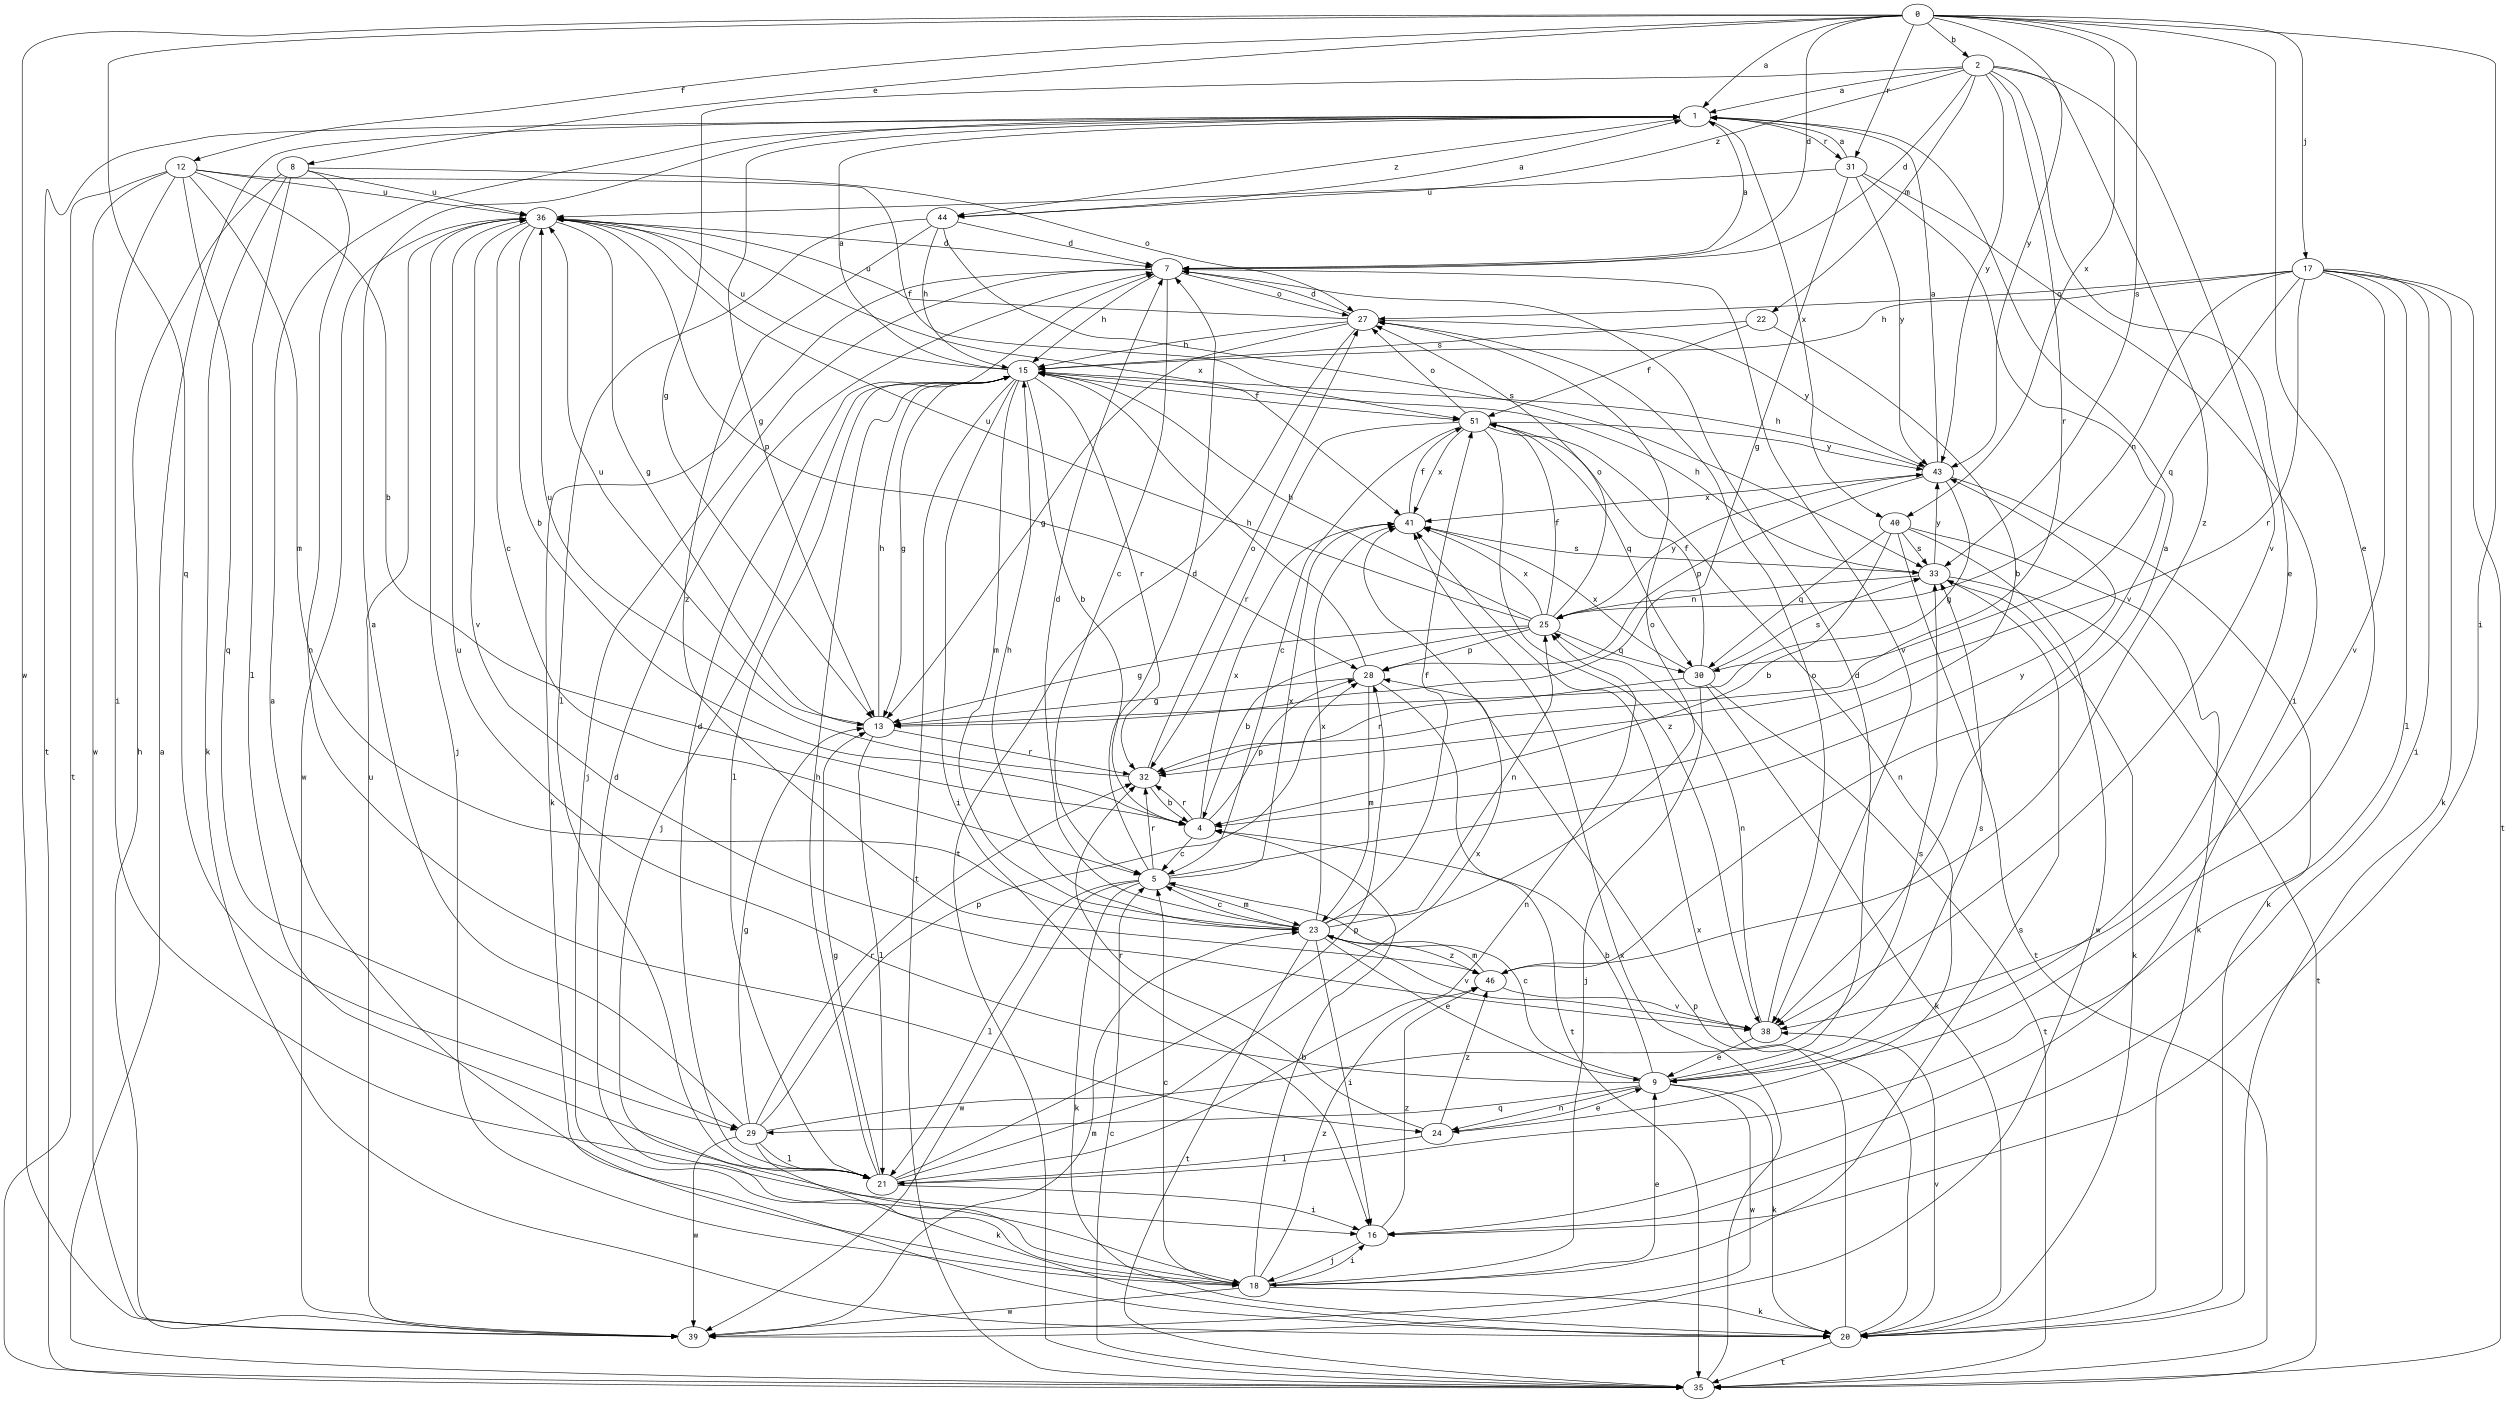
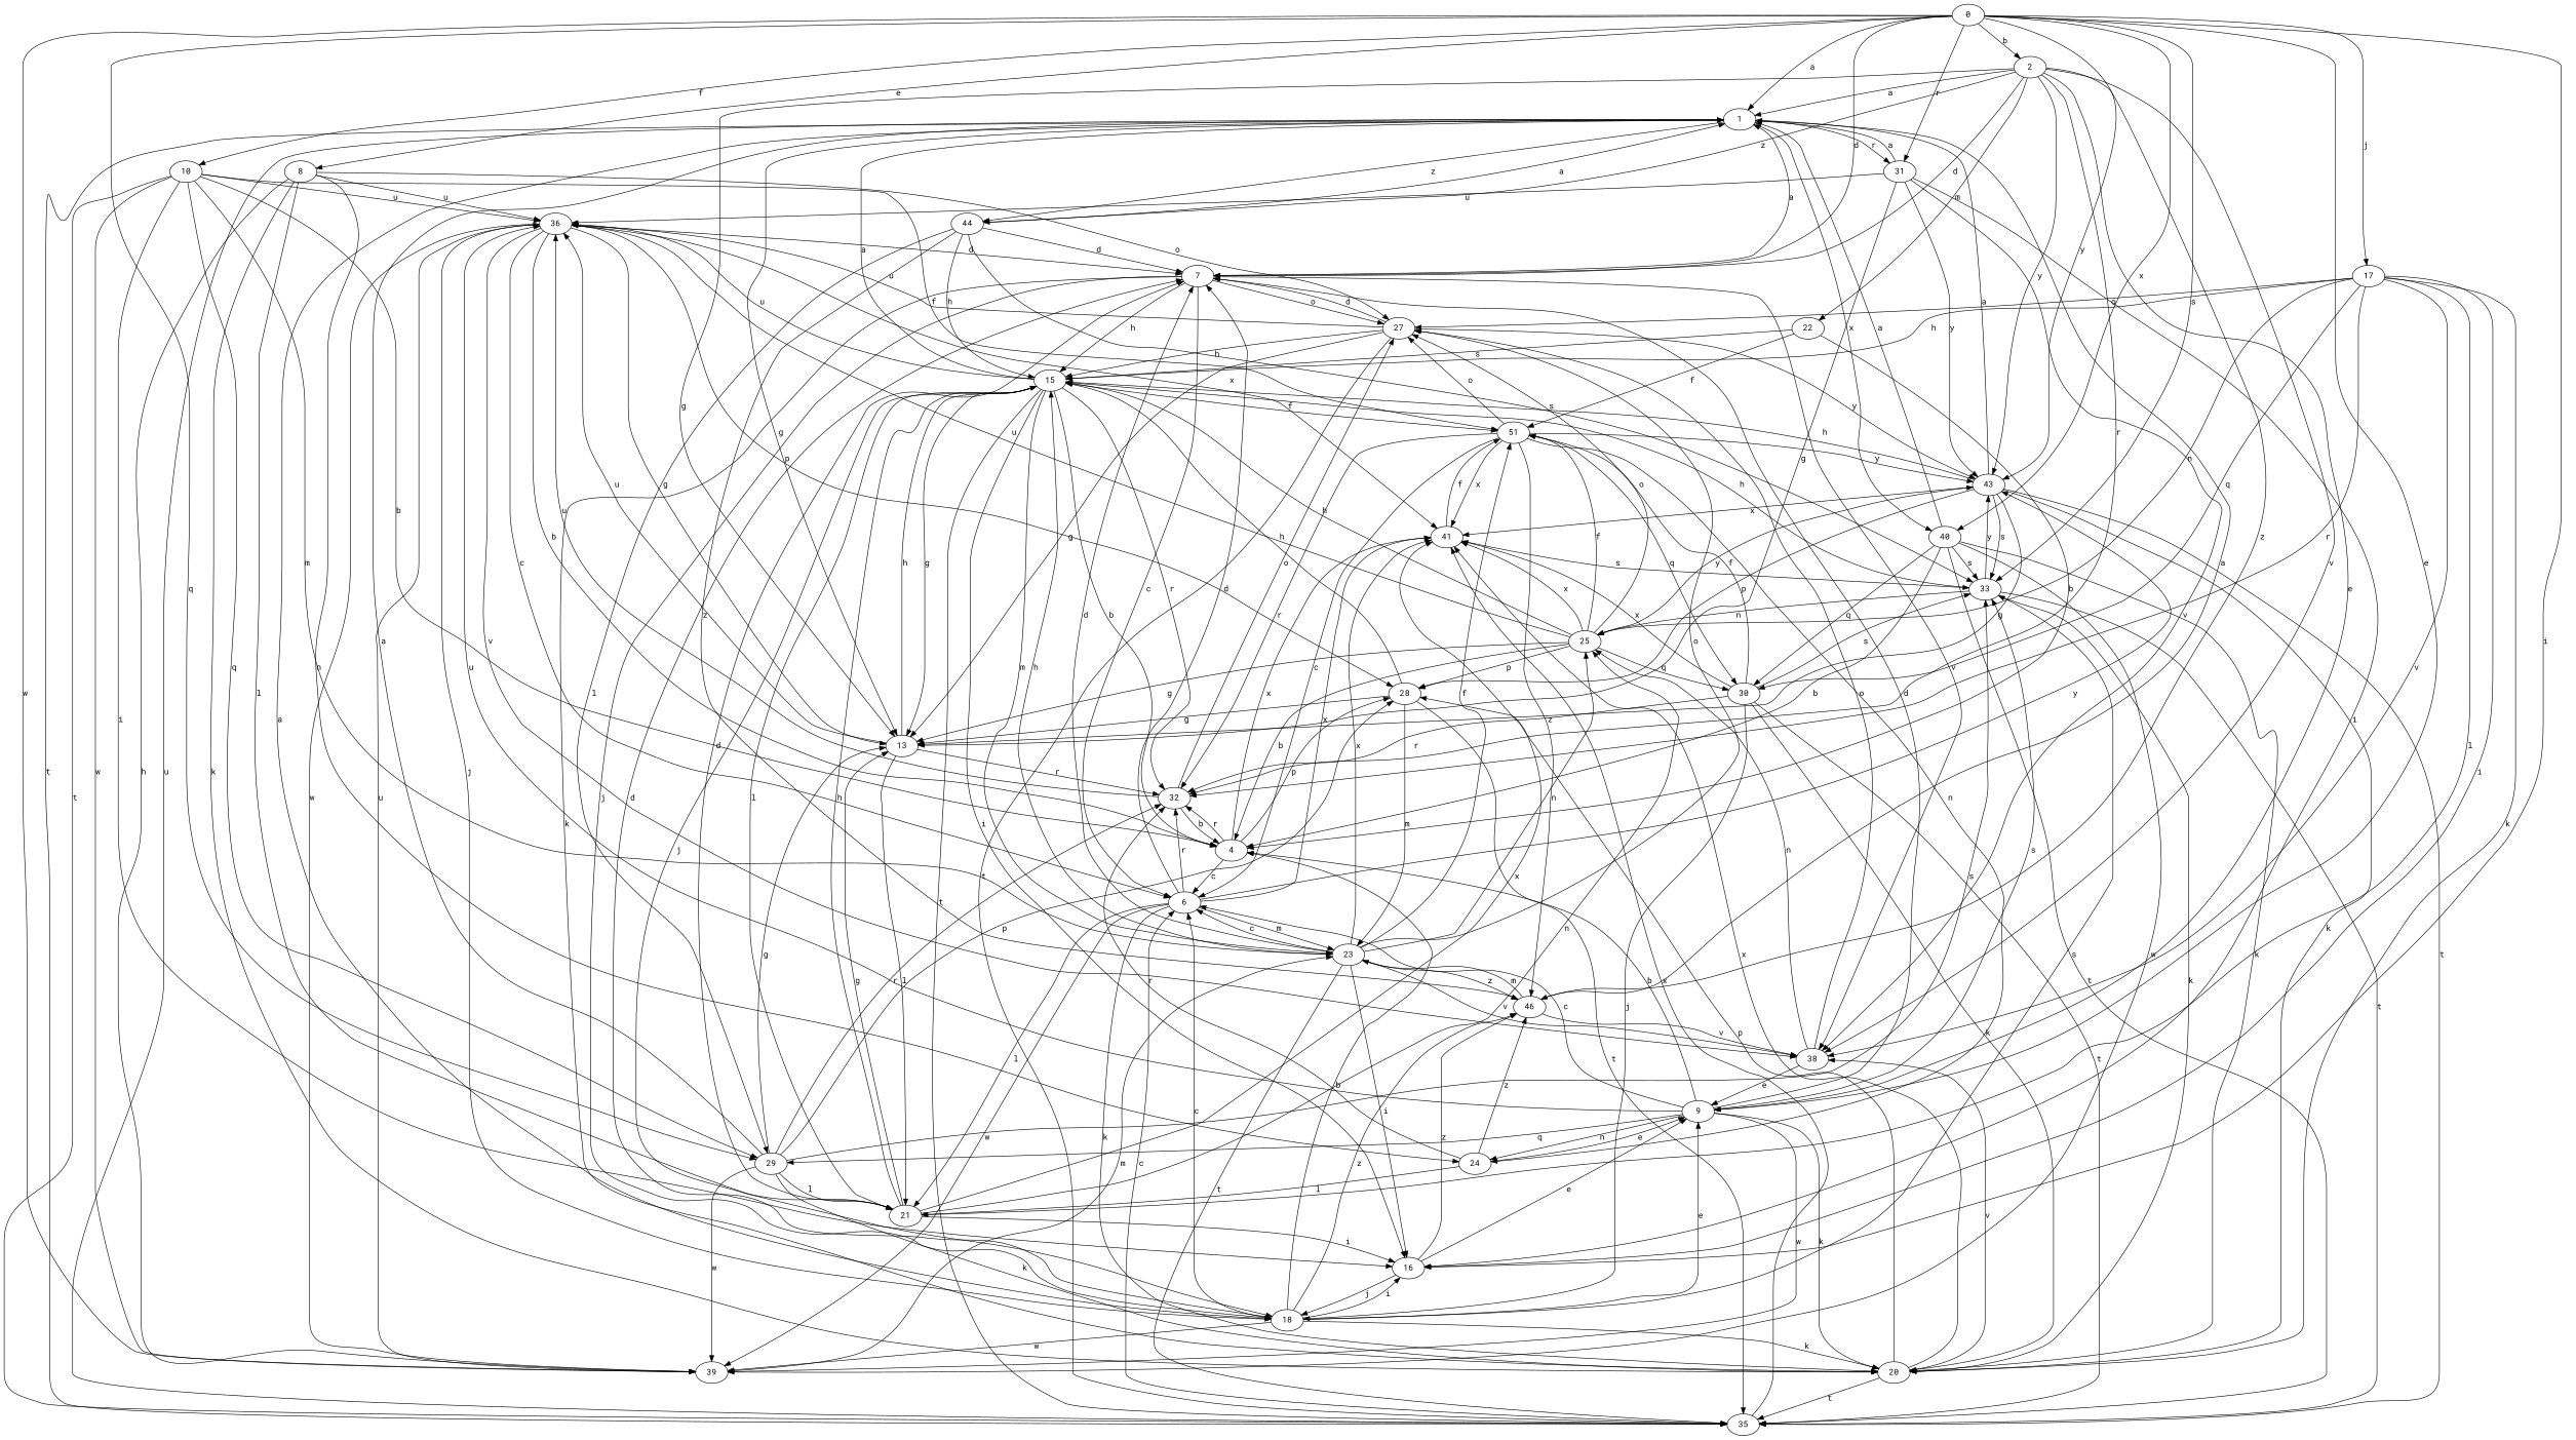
  strict digraph {
    fontname="Roboto Mono"
    node [fontname="Roboto Mono"]
    edge [fontname="Roboto Mono"]
    0
    1
    2
    7
    8
    9
-   10 [label=12]
+   10
    16
    17
    29
    31
    33
    39
    40
    43
    13
    35
    44
    22
    32
    38
    46
-   5
+   5 [label=6]
    20
    15
    18
    27
    21
    24
    36
    4
    23
    n33 [label=51]
    30
    25
    28
    41
    0 -> 1 [label=a]
    0 -> 2 [label=b]
    0 -> 7 [label=d]
    0 -> 8 [label=e]
    0 -> 9 [label=e]
    0 -> 10 [label=f]
    0 -> 16 [label=i]
    0 -> 17 [label=j]
    0 -> 29 [label=q]
    0 -> 31 [label=r]
    0 -> 33 [label=s]
    0 -> 39 [label=w]
    0 -> 40 [label=x]
    0 -> 43 [label=y]
    1 -> 31 [label=r]
    1 -> 40 [label=x]
    1 -> 13 [label=g]
    1 -> 35 [label=t]
    1 -> 44 [label=z]
    2 -> 1 [label=a]
    2 -> 7 [label=d]
    2 -> 9 [label=e]
    2 -> 43 [label=y]
    2 -> 13 [label=g]
    2 -> 44 [label=z]
    2 -> 22 [label=m]
    2 -> 32 [label=r]
    2 -> 38 [label=v]
    2 -> 46 [label=z]
    7 -> 1 [label=a]
    7 -> 38 [label=v]
    7 -> 5 [label=c]
    7 -> 20 [label=k]
    7 -> 15 [label=h]
    7 -> 18 [label=j]
    7 -> 27 [label=o]
    8 -> 39 [label=h]
    8 -> 20 [label=k]
    8 -> 27 [label=o]
    8 -> 21 [label=l]
    8 -> 24 [label=n]
    8 -> 36 [label=u]
    9 -> 7 [label=d]
    9 -> 29 [label=q]
    9 -> 33 [label=s]
    9 -> 39 [label=w]
    9 -> 5 [label=c]
    9 -> 20 [label=k]
    9 -> 24 [label=n]
    9 -> 36 [label=u]
    9 -> 4 [label=b]
    10 -> 16 [label=i]
    10 -> 29 [label=q]
    10 -> 39 [label=w]
    10 -> 35 [label=t]
    10 -> 36 [label=u]
    10 -> 4 [label=b]
    10 -> 23 [label=m]
    10 -> n33 [label=f]
-   23 -> 9 [label=e]
+   16 -> 9 [label=e]
    16 -> 46 [label=z]
    16 -> 18 [label=j]
    17 -> 16 [label=i]
-   17 -> 35 [label=t]
+   43 -> 35 [label=t]
    17 -> 32 [label=r]
    17 -> 38 [label=v]
    17 -> 20 [label=k]
    17 -> 15 [label=h]
    17 -> 27 [label=o]
    17 -> 21 [label=l]
    17 -> 30 [label=q]
    17 -> 25 [label=n]
    29 -> 1 [label=a]
    29 -> 33 [label=s]
    29 -> 39 [label=w]
    29 -> 13 [label=g]
    29 -> 32 [label=r]
    29 -> 20 [label=k]
    29 -> 21 [label=l]
    29 -> 28 [label=p]
    31 -> 1 [label=a]
    31 -> 16 [label=i]
    31 -> 43 [label=y]
    31 -> 13 [label=g]
    31 -> 38 [label=v]
    31 -> 36 [label=u]
    33 -> 43 [label=y]
    33 -> 35 [label=t]
    33 -> 20 [label=k]
    33 -> 15 [label=h]
    33 -> 25 [label=n]
    39 -> 36 [label=u]
    39 -> 23 [label=m]
+   40 -> 1 [label=a]
    40 -> 33 [label=s]
    40 -> 39 [label=w]
    40 -> 35 [label=t]
    40 -> 20 [label=k]
    40 -> 4 [label=b]
    40 -> 30 [label=q]
    43 -> 1 [label=a]
+   43 -> 33 [label=s]
    43 -> 13 [label=g]
    43 -> 20 [label=k]
    43 -> 15 [label=h]
    43 -> 28 [label=p]
    43 -> 41 [label=x]
    13 -> 32 [label=r]
    13 -> 15 [label=h]
    13 -> 21 [label=l]
    13 -> 36 [label=u]
-   35 -> 1 [label=a]
+   35 -> 1 [label=u]
    35 -> 5 [label=c]
    35 -> 41 [label=x]
    44 -> 1 [label=a]
    44 -> 7 [label=d]
    44 -> 33 [label=s]
    44 -> 46 [label=z]
    44 -> 15 [label=h]
-   44 -> 21 [label=l]
+   44 -> 29 [label=l]
    22 -> 15 [label=s]
    22 -> 4 [label=b]
    22 -> n33 [label=f]
    32 -> 27 [label=o]
    32 -> 36 [label=u]
    32 -> 4 [label=b]
    38 -> 9 [label=e]
    38 -> 27 [label=o]
    38 -> 25 [label=n]
    46 -> 1 [label=a]
    46 -> 38 [label=v]
    46 -> 23 [label=m]
    5 -> 7 [label=d]
    5 -> 39 [label=w]
    5 -> 43 [label=y]
    5 -> 32 [label=r]
    5 -> 20 [label=k]
    5 -> 21 [label=l]
    5 -> 23 [label=m]
    5 -> 41 [label=x]
    20 -> 35 [label=t]
    20 -> 38 [label=v]
    20 -> 28 [label=p]
    20 -> 41 [label=x]
    15 -> 1 [label=a]
    15 -> 16 [label=i]
    15 -> 13 [label=g]
    15 -> 35 [label=t]
    15 -> 32 [label=r]
    15 -> 18 [label=j]
    15 -> 21 [label=l]
    15 -> 36 [label=u]
    15 -> 4 [label=b]
    15 -> 23 [label=m]
    15 -> n33 [label=f]
    18 -> 1 [label=a]
    18 -> 7 [label=d]
    18 -> 9 [label=e]
    18 -> 16 [label=i]
    18 -> 33 [label=s]
    18 -> 39 [label=w]
    18 -> 46 [label=z]
    18 -> 5 [label=c]
    18 -> 20 [label=k]
    18 -> 4 [label=b]
    27 -> 7 [label=d]
    27 -> 43 [label=y]
    27 -> 13 [label=g]
    27 -> 35 [label=t]
    27 -> 15 [label=h]
    27 -> 36 [label=u]
    21 -> 7 [label=d]
    21 -> 16 [label=i]
    21 -> 13 [label=g]
    21 -> 15 [label=h]
    21 -> 25 [label=n]
-   21 -> 28 [label=p]
    21 -> 41 [label=x]
    24 -> 9 [label=e]
    24 -> 32 [label=r]
    24 -> 46 [label=z]
    24 -> 21 [label=l]
    36 -> 7 [label=d]
    36 -> 39 [label=w]
    36 -> 13 [label=g]
    36 -> 38 [label=v]
    36 -> 5 [label=c]
    36 -> 18 [label=j]
    36 -> 4 [label=b]
    36 -> 28 [label=p]
    36 -> 41 [label=x]
    4 -> 32 [label=r]
    4 -> 5 [label=c]
    4 -> 28 [label=p]
    4 -> 41 [label=x]
    23 -> 7 [label=d]
    23 -> 16 [label=i]
    23 -> 35 [label=t]
    23 -> 38 [label=v]
    23 -> 46 [label=z]
    23 -> 5 [label=c]
    23 -> 15 [label=h]
    23 -> 27 [label=o]
    23 -> n33 [label=f]
    23 -> 25 [label=n]
    23 -> 41 [label=x]
    n33 -> 43 [label=y]
    n33 -> 32 [label=r]
-   n33 -> 38 [label=z]
+   n33 -> 46 [label=z]
    n33 -> 5 [label=c]
    n33 -> 27 [label=o]
    n33 -> 24 [label=n]
    n33 -> 30 [label=q]
    n33 -> 41 [label=x]
    30 -> 33 [label=s]
    30 -> 35 [label=t]
    30 -> 32 [label=r]
    30 -> 20 [label=k]
    30 -> 18 [label=j]
    30 -> n33 [label=f]
    30 -> 41 [label=x]
    25 -> 43 [label=y]
    25 -> 13 [label=g]
    25 -> 15 [label=h]
    25 -> 27 [label=o]
    25 -> 36 [label=u]
    25 -> 4 [label=b]
    25 -> n33 [label=f]
    25 -> 30 [label=q]
    25 -> 28 [label=p]
    25 -> 41 [label=x]
    28 -> 13 [label=g]
    28 -> 35 [label=t]
    28 -> 15 [label=h]
    28 -> 23 [label=m]
    41 -> 33 [label=s]
    41 -> n33 [label=f]
  }
